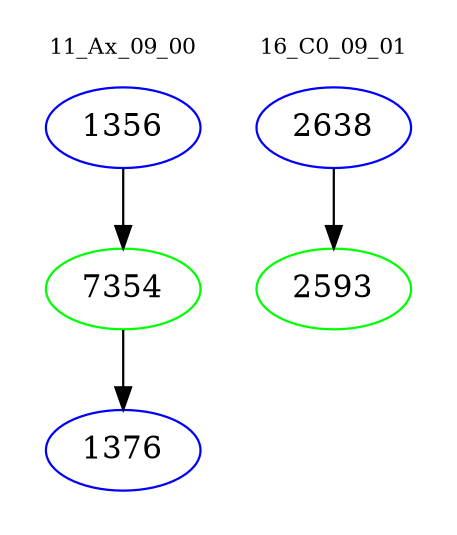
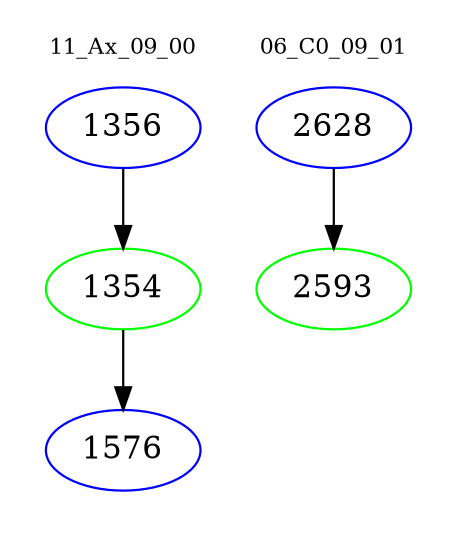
  digraph {
    node [color=blue]
    edge [color=black]
    n1 [label=1356]
-   n2 [color=green label=7354]
-   n3 [label=1376]
-   n4 [label=2638]
+   n2 [color=green label=1354]
+   n3 [label=1576]
+   n4 [label=2628]
    n5 [color=green label=2593]
    subgraph cluster_1 {
      color=white
      fontsize=10
      label="11_Ax_09_00"
      n1
      n2
      n3
    }
    subgraph cluster_2 {
      color=white
      fontsize=10
-     label="16_C0_09_01"
+     label="06_C0_09_01"
      n4
      n5
    }
    n1 -> n2
    n2 -> n3
    n4 -> n5
  }
